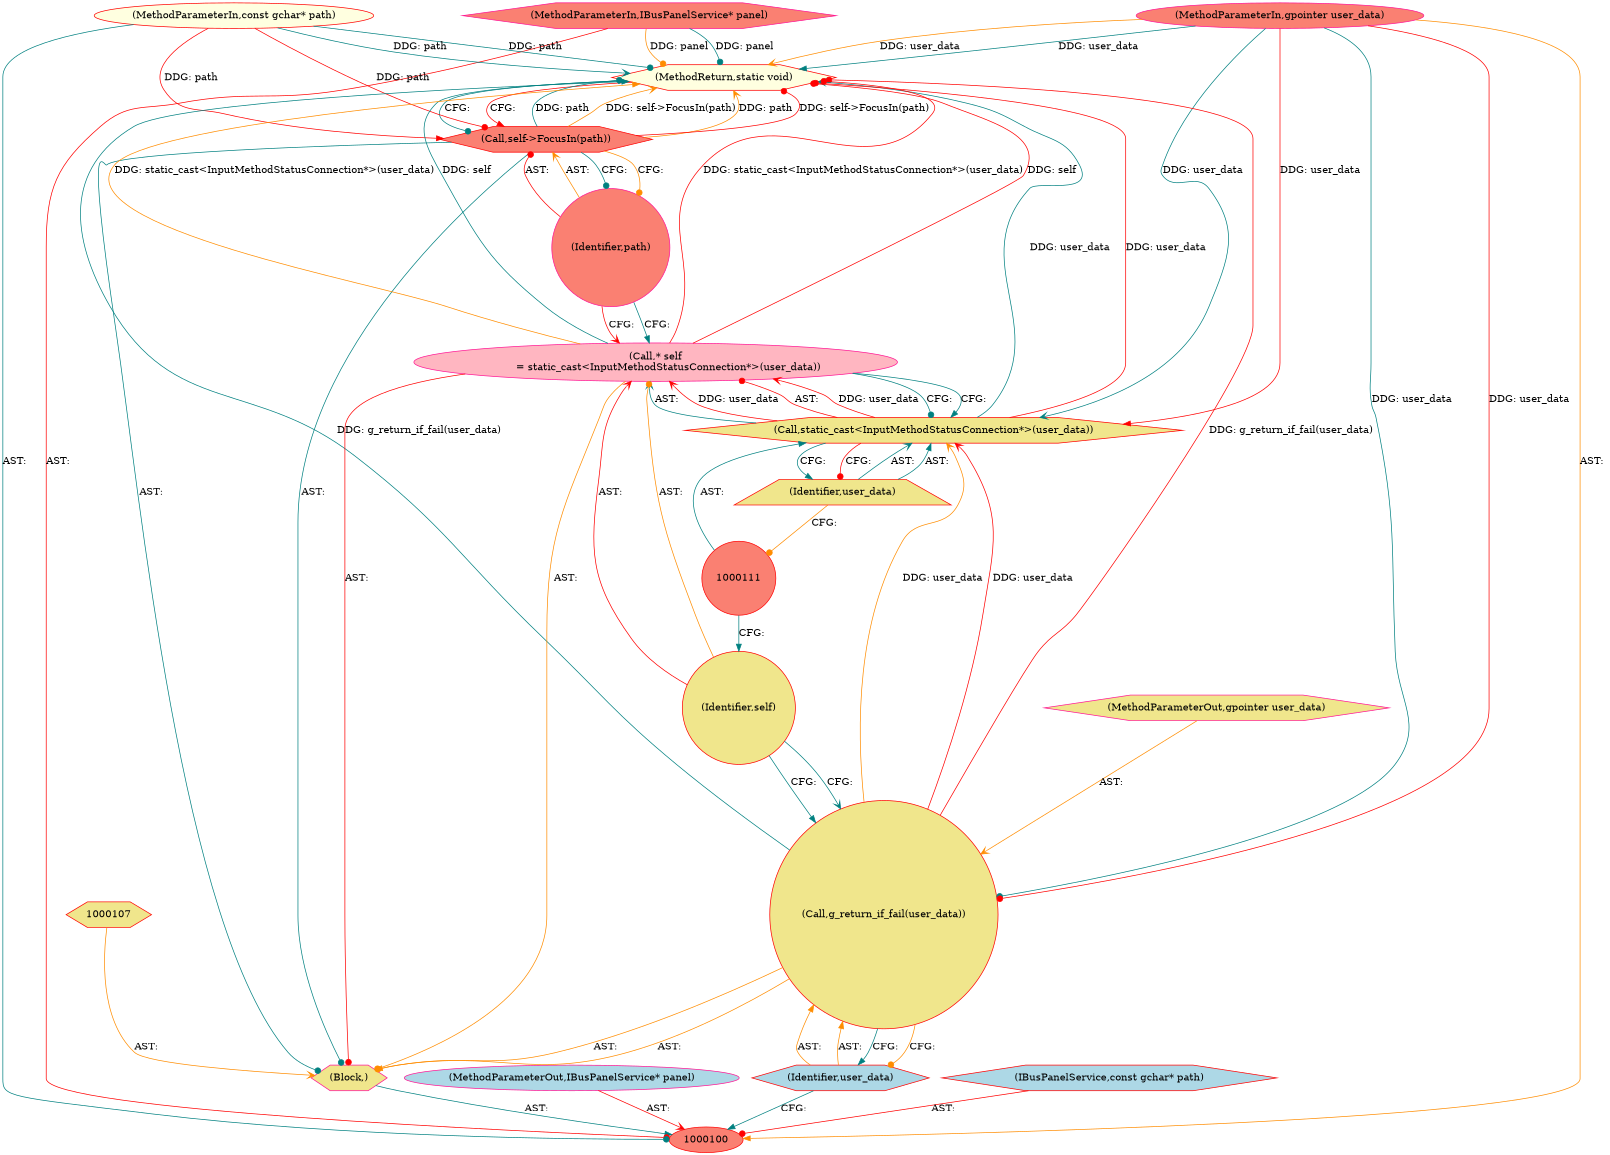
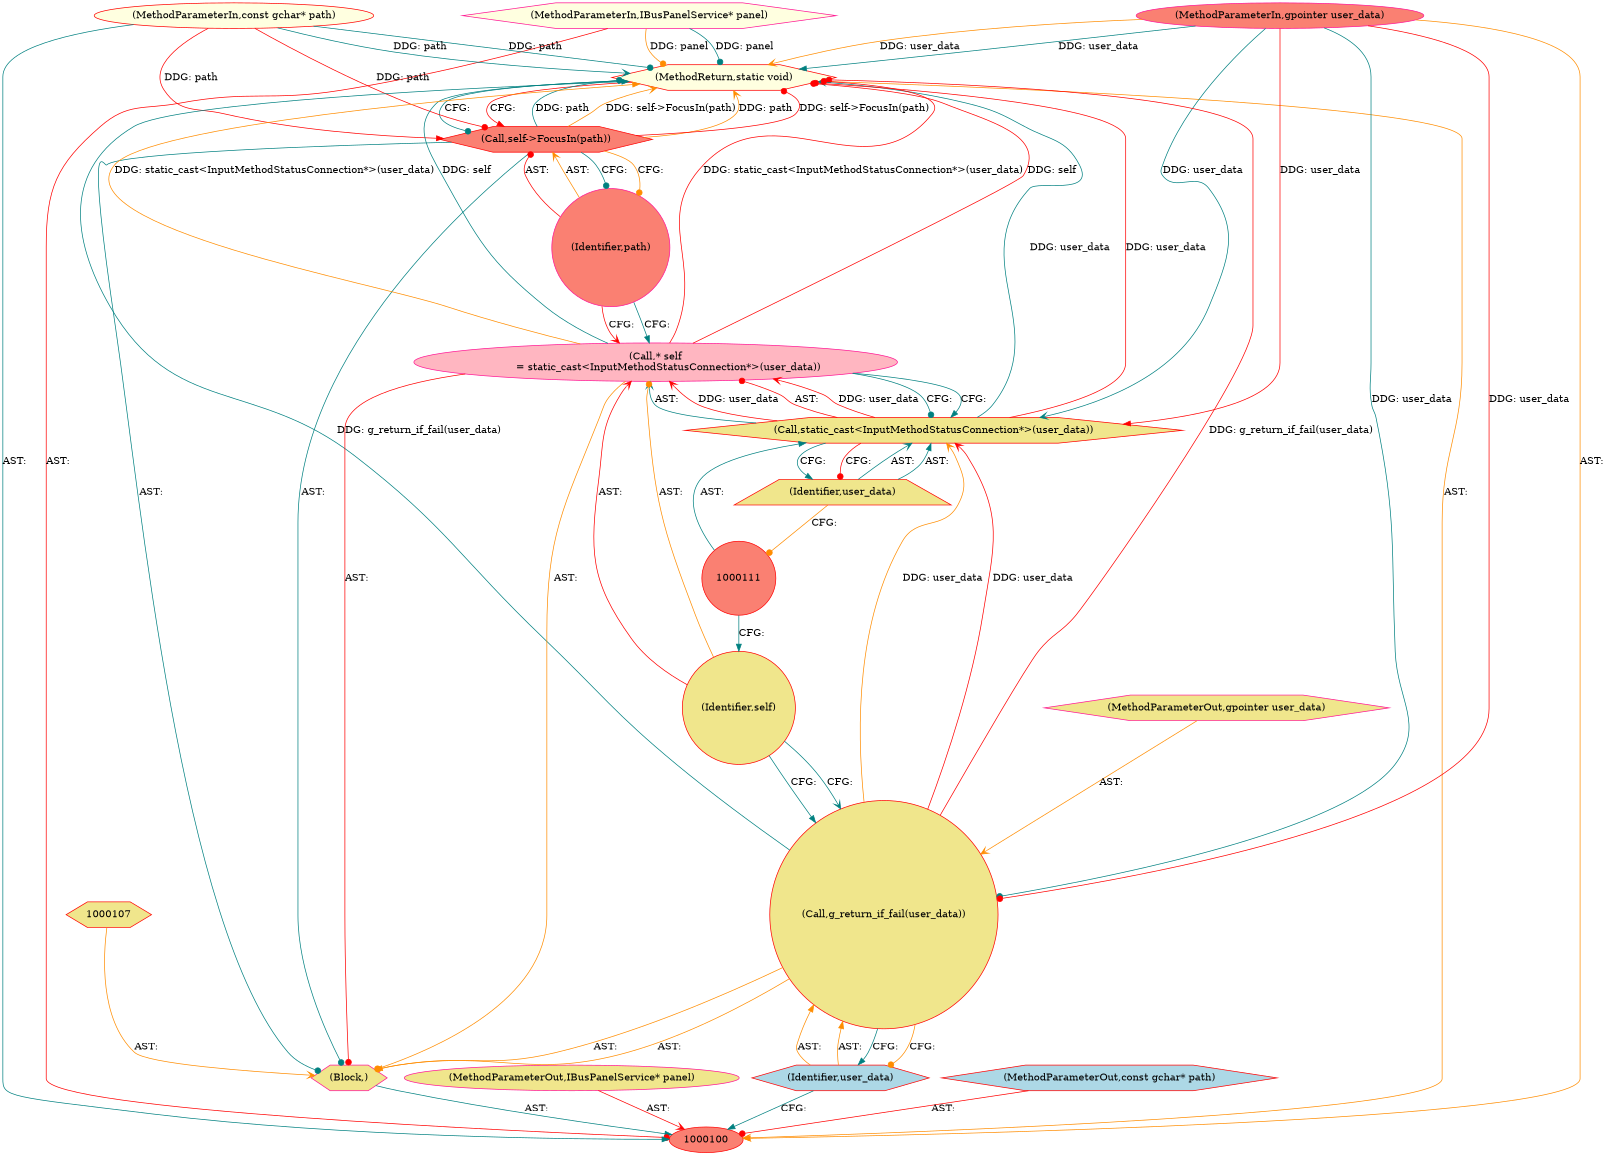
  digraph {
    node [color=red fillcolor=khaki shape=hexagon style=filled]
    edge [arrowhead=dot color=teal]
    n1 [fillcolor=lightyellow label="(MethodReturn,static void)"]
    n2 [fillcolor=salmon label="(Call,self->FocusIn(path))"]
    1000100 [fillcolor=salmon shape=ellipse]
    n4 [color=deeppink label="(Block,)"]
    n5 [color=deeppink fillcolor=salmon label="(Identifier,path)" shape=circle]
-   n6 [color=deeppink fillcolor=salmon label="(MethodParameterIn,IBusPanelService* panel)"]
-   n7 [color=deeppink fillcolor=lightblue label="(MethodParameterOut,IBusPanelService* panel)" shape=ellipse]
+   n6 [color=deeppink fillcolor=lightyellow label="(MethodParameterIn,IBusPanelService* panel)"]
+   n7 [color=deeppink label="(MethodParameterOut,IBusPanelService* panel)" shape=ellipse]
    n8 [fillcolor=lightyellow label="(MethodParameterIn,const gchar* path)" shape=ellipse]
-   n9 [fillcolor=lightblue label="(IBusPanelService,const gchar* path)"]
+   n9 [fillcolor=lightblue label="(MethodParameterOut,const gchar* path)"]
    n10 [color=deeppink fillcolor=salmon label="(MethodParameterIn,gpointer user_data)" shape=ellipse]
    n11 [label="(Call,g_return_if_fail(user_data))" shape=circle]
    n12 [label="(Call,static_cast<InputMethodStatusConnection*>(user_data))"]
    n13 [fillcolor=lightblue label="(Identifier,user_data)"]
    n14 [color=deeppink fillcolor=lightpink label="(Call,* self\n        = static_cast<InputMethodStatusConnection*>(user_data))" shape=ellipse]
    n15 [label="(Identifier,user_data)" shape=trapezium]
    n16 [color=deeppink label="(MethodParameterOut,gpointer user_data)"]
    n17 [label="(Identifier,self)" shape=circle]
    1000111 [fillcolor=salmon shape=circle]
    1000107
    n1 -> n2 [label="CFG: "]
    n1 -> n2 [arrowhead=normal color=red label="CFG: "]
+   n1 -> 1000100 [arrowhead=vee color=darkorange label="AST: "]
    n2 -> n1 [label="DDG: path"]
    n2 -> n1 [arrowhead=vee color=darkorange label="DDG: self->FocusIn(path)"]
    n2 -> n1 [arrowhead=vee color=darkorange label="DDG: path"]
    n2 -> n1 [color=red label="DDG: self->FocusIn(path)"]
    n2 -> n4 [label="AST: "]
    n2 -> n4 [label="AST: "]
    n2 -> n5 [label="CFG: "]
    n2 -> n5 [color=darkorange label="CFG: "]
    n4 -> 1000100 [arrowhead=normal label="AST: "]
    n5 -> n2 [color=red label="AST: "]
    n5 -> n2 [arrowhead=vee color=darkorange label="AST: "]
    n5 -> n14 [arrowhead=normal label="CFG: "]
    n5 -> n14 [arrowhead=vee color=red label="CFG: "]
    n6 -> n1 [color=darkorange label="DDG: panel"]
    n6 -> n1 [label="DDG: panel"]
    n6 -> 1000100 [color=red label="AST: "]
    n7 -> 1000100 [arrowhead=vee color=red label="AST: "]
    n8 -> n1 [label="DDG: path"]
    n8 -> n1 [arrowhead=vee label="DDG: path"]
    n8 -> n2 [arrowhead=normal color=red label="DDG: path"]
    n8 -> n2 [color=red label="DDG: path"]
-   n8 -> 1000100 [label="AST: "]
+   n8 -> 1000100 [arrowhead=normal label="AST: "]
    n9 -> 1000100 [color=red label="AST: "]
    n10 -> n1 [arrowhead=normal label="DDG: user_data"]
    n10 -> n1 [arrowhead=vee color=darkorange label="DDG: user_data"]
    n10 -> 1000100 [arrowhead=normal color=darkorange label="AST: "]
    n10 -> n11 [label="DDG: user_data"]
    n10 -> n11 [color=red label="DDG: user_data"]
    n10 -> n12 [arrowhead=vee label="DDG: user_data"]
    n10 -> n12 [arrowhead=normal color=red label="DDG: user_data"]
    n11 -> n1 [color=red label="DDG: g_return_if_fail(user_data)"]
    n11 -> n1 [arrowhead=normal label="DDG: g_return_if_fail(user_data)"]
    n11 -> n4 [arrowhead=normal color=darkorange label="AST: "]
    n11 -> n4 [color=darkorange label="AST: "]
    n11 -> n12 [arrowhead=vee color=darkorange label="DDG: user_data"]
    n11 -> n12 [arrowhead=vee color=red label="DDG: user_data"]
    n11 -> n13 [arrowhead=normal label="CFG: "]
    n11 -> n13 [color=darkorange label="CFG: "]
    n12 -> n1 [arrowhead=vee label="DDG: user_data"]
    n12 -> n1 [color=red label="DDG: user_data"]
    n12 -> n14 [arrowhead=vee label="AST: "]
    n12 -> n14 [arrowhead=vee color=red label="DDG: user_data"]
    n12 -> n14 [color=red label="AST: "]
    n12 -> n14 [arrowhead=vee color=red label="DDG: user_data"]
    n12 -> n15 [arrowhead=normal label="CFG: "]
    n12 -> n15 [color=red label="CFG: "]
    n13 -> 1000100 [arrowhead=normal label="CFG: "]
    n13 -> n11 [arrowhead=normal color=darkorange label="AST: "]
    n13 -> n11 [arrowhead=normal color=darkorange label="AST: "]
    n14 -> n1 [arrowhead=normal label="DDG: self"]
    n14 -> n1 [color=red label="DDG: static_cast<InputMethodStatusConnection*>(user_data)"]
    n14 -> n1 [color=red label="DDG: self"]
    n14 -> n1 [arrowhead=normal color=darkorange label="DDG: static_cast<InputMethodStatusConnection*>(user_data)"]
    n14 -> n4 [color=red label="AST: "]
    n14 -> n4 [color=darkorange label="AST: "]
    n14 -> n12 [label="CFG: "]
    n14 -> n12 [arrowhead=normal label="CFG: "]
    n15 -> n12 [arrowhead=vee label="AST: "]
    n15 -> n12 [arrowhead=normal label="AST: "]
    n15 -> 1000111 [color=darkorange label="CFG: "]
    n16 -> n11 [arrowhead=vee color=darkorange label="AST: "]
    n17 -> n11 [arrowhead=normal label="CFG: "]
    n17 -> n11 [arrowhead=vee label="CFG: "]
    n17 -> n14 [arrowhead=vee color=red label="AST: "]
    n17 -> n14 [color=darkorange label="AST: "]
    1000111 -> n12 [arrowhead=normal label="AST: "]
    1000111 -> n17 [arrowhead=normal label="CFG: "]
    1000107 -> n4 [arrowhead=vee color=darkorange label="AST: "]
  }
